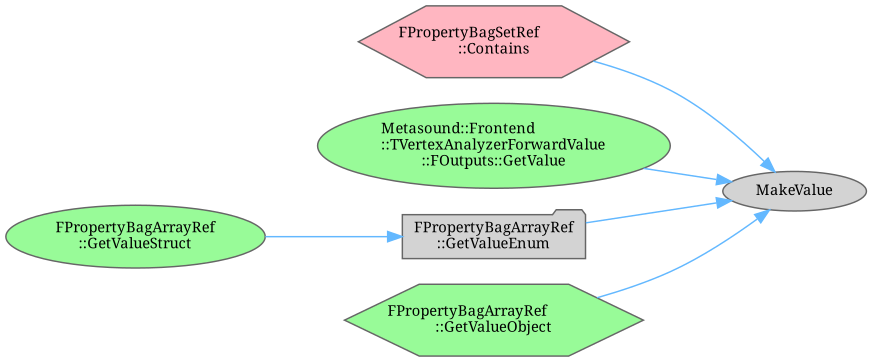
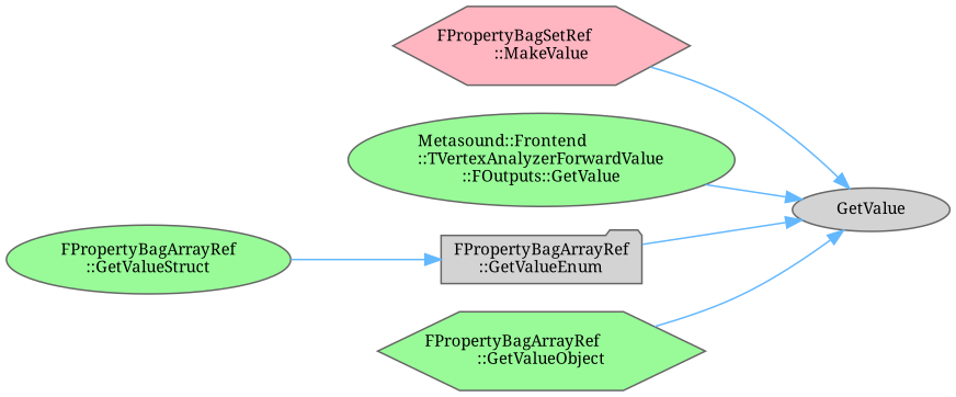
  digraph {
    fontname="Noto Serif"
    rankdir=RL
    node [color=grey40 fillcolor=palegreen fontname="Noto Serif" fontsize=10 shape=ellipse style=filled]
    edge [color=steelblue1 dir=back fontname="Noto Serif" fontsize=10 labelfontname=Helvetica labelfontsize=10 style=solid]
-   n1 [color=gray40 fillcolor=lightgrey fontcolor=black height=0.2 label=MakeValue width=0.4]
-   n2 [fillcolor=lightpink height=0.2 label="FPropertyBagSetRef\l::Contains" shape=hexagon width=0.4]
+   n1 [color=gray40 fillcolor=lightgrey fontcolor=black height=0.2 label=GetValue width=0.4]
+   n2 [fillcolor=lightpink height=0.2 label="FPropertyBagSetRef\l::MakeValue" shape=hexagon width=0.4]
    n3 [height=0.2 label="Metasound::Frontend\l::TVertexAnalyzerForwardValue\l::FOutputs::GetValue" width=0.4]
    n4 [fillcolor=lightgrey height=0.2 label="FPropertyBagArrayRef\l::GetValueEnum" shape=folder width=0.4]
    n5 [height=0.2 label="FPropertyBagArrayRef\l::GetValueObject" shape=hexagon width=0.4]
    n6 [height=0.2 label="FPropertyBagArrayRef\l::GetValueStruct" width=0.4]
    n1 -> n2
    n1 -> n3
    n1 -> n4
    n1 -> n5
    n4 -> n6
  }
